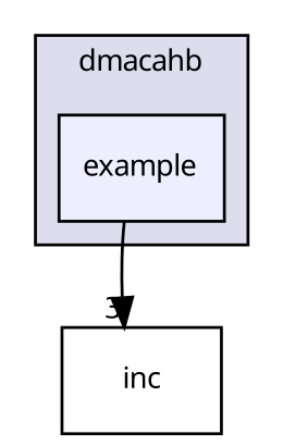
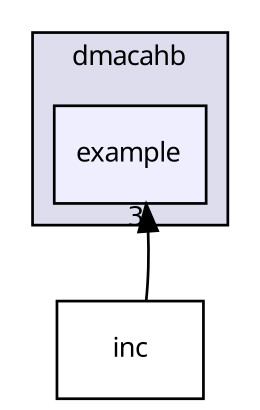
  digraph {
    compound=true
    fontname="Noto Sans"
    node [fontname="Noto Sans" fontsize=10 shape=box]
    n1 [fillcolor="#eeeeff" label=example pencolor=black style=filled]
    n2 [label=inc]
    subgraph cluster_1 {
      bgcolor="#ddddee"
      fontsize=10
      label=dmacahb
      pencolor=black
      n1
    }
-   n1 -> n2 [headlabel=3 labeldistance=1.5 labelfontname=Helvetica labelfontsize=10 fontname="Noto Sans"]
+   n2 -> n1 [headlabel=3 labeldistance=1.5 labelfontname=Helvetica labelfontsize=10 fontname="Noto Sans"]
  }
